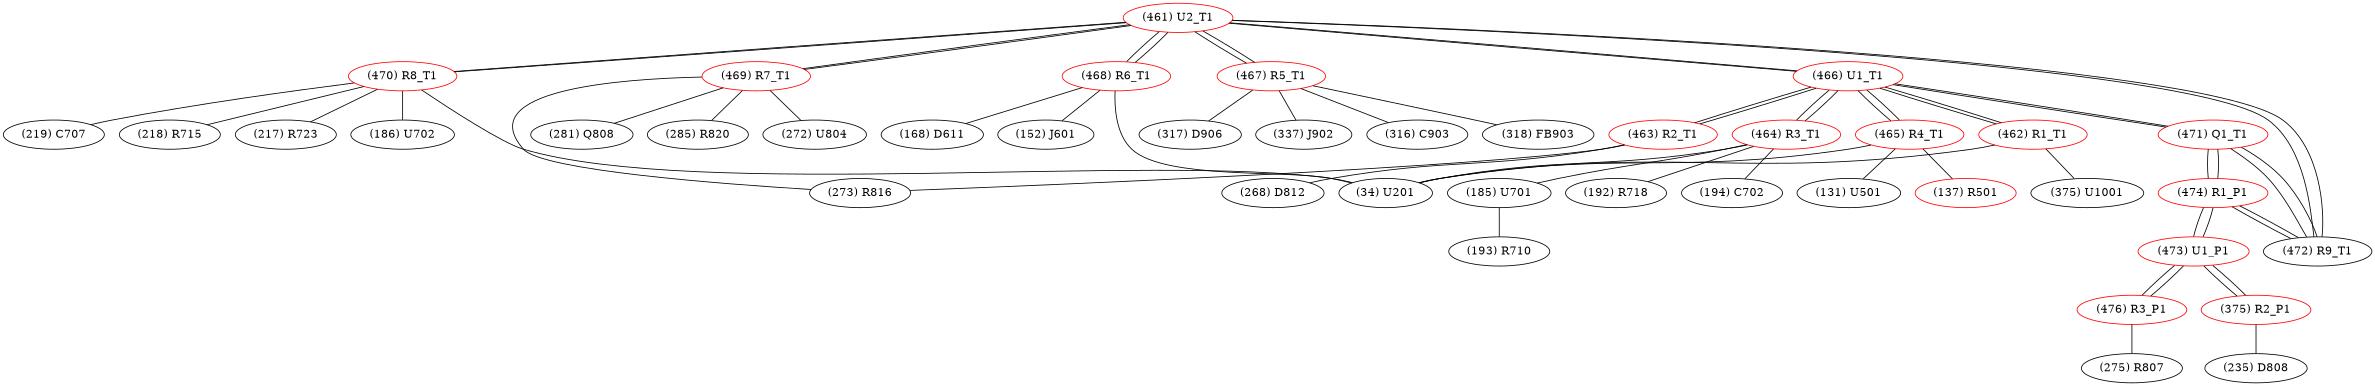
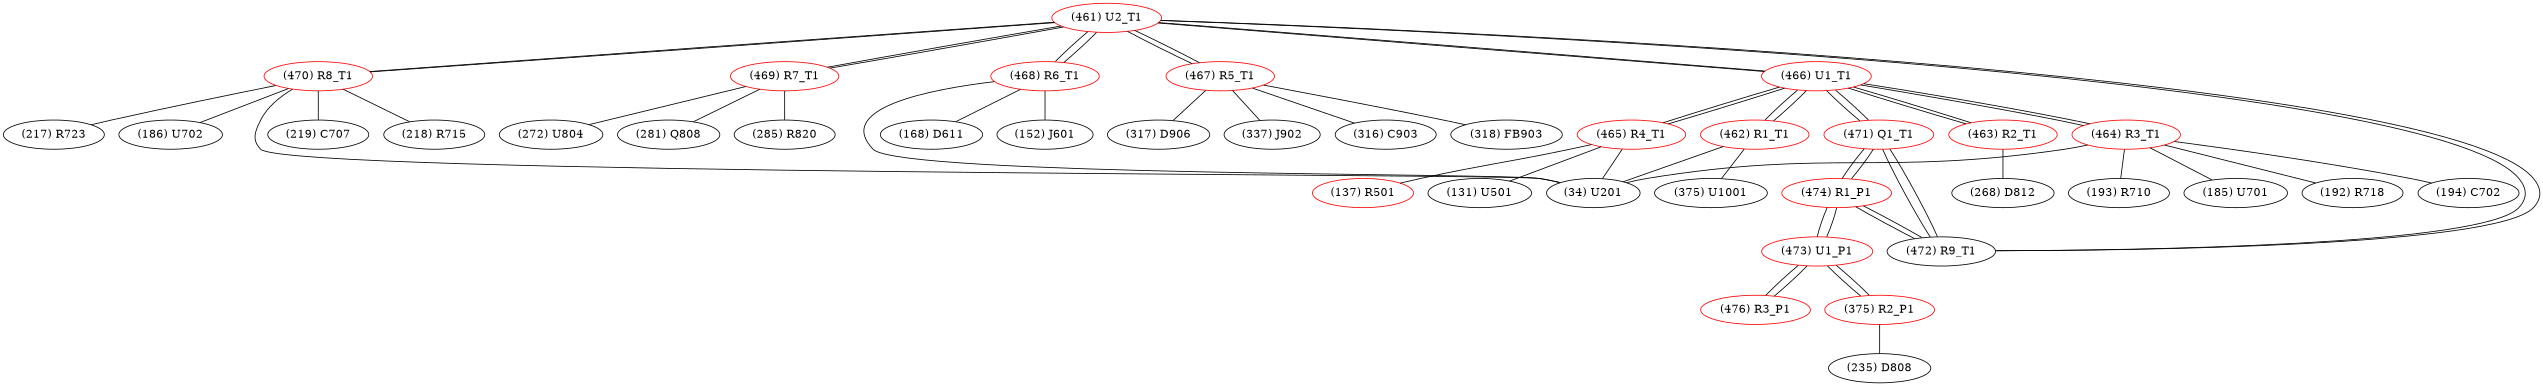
  graph {
    n1 [color=red label="(461) U2_T1"]
    n2 [color=red label="(470) R8_T1"]
    n3 [color=red label="(469) R7_T1"]
    n4 [color=red label="(468) R6_T1"]
    n5 [color=red label="(467) R5_T1"]
    n6 [color=red label="(466) U1_T1"]
    n7 [color=black label="(472) R9_T1"]
    n8 [label="(34) U201"]
    n9 [label="(186) U702"]
    n10 [label="(219) C707"]
    n11 [label="(218) R715"]
    n12 [label="(217) R723"]
-   n13 [label="(273) R816"]
    n14 [label="(272) U804"]
    n15 [label="(281) Q808"]
    n16 [label="(285) R820"]
    n17 [label="(168) D611"]
    n18 [label="(152) J601"]
    n19 [label="(316) C903"]
    n20 [label="(318) FB903"]
    n21 [label="(317) D906"]
    n22 [label="(337) J902"]
    n23 [color=red label="(462) R1_T1"]
    n24 [color=red label="(463) R2_T1"]
    n25 [color=red label="(464) R3_T1"]
    n26 [color=red label="(465) R4_T1"]
    n27 [color=red label="(471) Q1_T1"]
    n28 [color=red label="(474) R1_P1"]
    n29 [label="(375) U1001"]
    n30 [label="(268) D812"]
    n31 [label="(194) C702"]
    n32 [label="(193) R710"]
    n33 [label="(185) U701"]
    n34 [label="(192) R718"]
    n35 [label="(131) U501"]
    n36 [color=red label="(137) R501"]
    n37 [color=red label="(473) U1_P1"]
    n38 [color=red label="(476) R3_P1"]
    n39 [color=red label="(375) R2_P1"]
-   n40 [label="(275) R807"]
    n41 [label="(235) D808"]
    n1 -- n2
    n1 -- n3
    n1 -- n4
    n1 -- n5
    n1 -- n6
    n1 -- n7
    n2 -- n1
    n2 -- n8
    n2 -- n9
    n2 -- n10
    n2 -- n11
    n2 -- n12
    n3 -- n1
-   n3 -- n13
    n3 -- n14
    n3 -- n15
    n3 -- n16
    n4 -- n1
    n4 -- n8
    n4 -- n17
    n4 -- n18
    n5 -- n1
    n5 -- n19
    n5 -- n20
    n5 -- n21
    n5 -- n22
    n6 -- n1
    n6 -- n23
    n6 -- n24
    n6 -- n25
    n6 -- n26
    n6 -- n27
    n7 -- n1
    n7 -- n27
    n7 -- n28
    n23 -- n6
    n23 -- n8
    n23 -- n29
    n24 -- n6
-   n24 -- n13
    n24 -- n30
    n25 -- n6
    n25 -- n8
    n25 -- n31
-   n33 -- n32
+   n25 -- n32
    n25 -- n33
    n25 -- n34
    n26 -- n6
    n26 -- n8
    n26 -- n35
    n26 -- n36
    n27 -- n6
    n27 -- n7
    n27 -- n28
    n28 -- n7
    n28 -- n27
    n28 -- n37
    n37 -- n28
    n37 -- n38
    n37 -- n39
    n38 -- n37
-   n38 -- n40
    n39 -- n37
    n39 -- n41
  }
